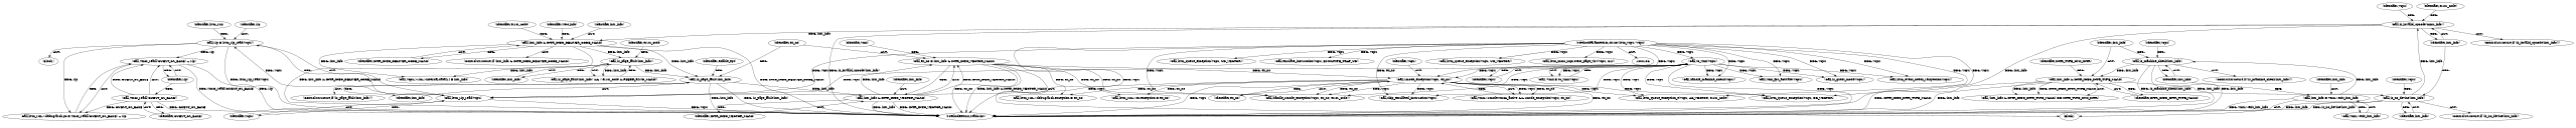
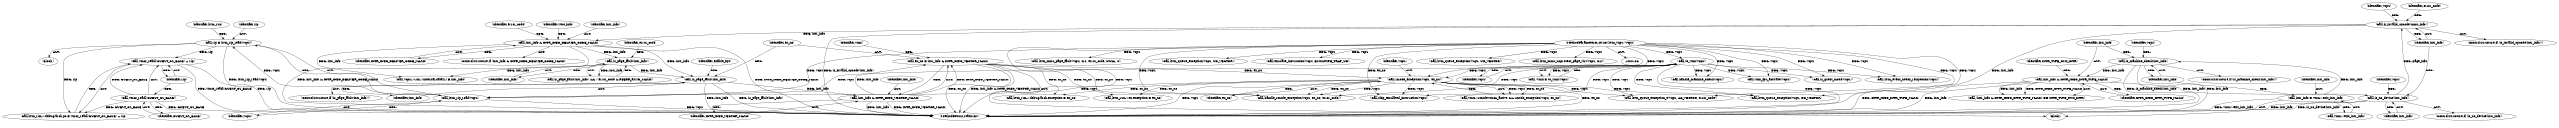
  digraph {
    n1 [label="(Call,vmcs_readl(GUEST_CS_BASE) + rip)"]
    n2 [label="(MethodReturn,static int)"]
    n3 [label="(Identifier,rip)"]
    n4 [label="(Call,kvm_run->debug.arch.pc = vmcs_readl(GUEST_CS_BASE) + rip)"]
    n5 [label="(Call,vmcs_readl(GUEST_CS_BASE))"]
    n6 [label="(Identifier,GUEST_CS_BASE)"]
    n7 [label="(Call,rip = kvm_rip_read(vcpu))"]
    n8 [label="(Call,kvm_rip_read(vcpu))"]
    n9 [label="(Block,)"]
    n10 [label="(Identifier,vcpu)"]
    n11 [label="(Call,rmode_exception(vcpu, ex_no))"]
    n12 [label="(Call,handle_rmode_exception(vcpu, ex_no, error_code))"]
    n13 [label="(Call,kvm_run->debug.arch.exception = ex_no)"]
    n14 [label="(Identifier,ex_no)"]
    n15 [label="(Call,vmx->rmode.vm86_active && rmode_exception(vcpu, ex_no))"]
    n16 [label="(Call,kvm_queue_exception_e(vcpu, AC_VECTOR, error_code))"]
    n17 [label="(Call,kvm_run->ex.exception = ex_no)"]
    n18 [label="(Call,kvm_queue_exception(vcpu, DB_VECTOR))"]
    n19 [label="(Call,skip_emulated_instruction(vcpu))"]
    n20 [label="(Call,to_vmx(vcpu))"]
    n21 [label="(Call,is_guest_mode(vcpu))"]
    n22 [label="(Call,*vmx = to_vmx(vcpu))"]
    n23 [label="(Call,kvm_event_needs_reinjection(vcpu))"]
    n24 [label="(Identifier,vcpu)"]
    n25 [label="(Call,handle_machine_check(vcpu))"]
    n26 [label="(Call,vmx_fpu_activate(vcpu))"]
    n27 [label="(MethodParameterIn,struct kvm_vcpu *vcpu)"]
+   n28 [label="(Call,kvm_mmu_page_fault(vcpu, cr2, error_code, NULL, 0))"]
    n29 [label="(Call,kvm_queue_exception(vcpu, UD_VECTOR))"]
    n30 [label="(Call,emulate_instruction(vcpu, EMULTYPE_TRAP_UD))"]
    n31 [label="(Call,kvm_queue_exception(vcpu, UD_VECTOR))"]
    n32 [label="(Call,kvm_mmu_unprotect_page_virt(vcpu, cr2))"]
    1000106
    n34 [label="(Call,ex_no = intr_info & INTR_INFO_VECTOR_MASK)"]
    n35 [label="(Call,intr_info & INTR_INFO_VECTOR_MASK)"]
    n36 [label="(Block,)"]
    n37 [label="(Identifier,INTR_INFO_VECTOR_MASK)"]
    n38 [label="(Call,is_page_fault(intr_info))"]
    n39 [label="(ControlStructure,if (is_page_fault(intr_info)))"]
    n40 [label="(Identifier,intr_info)"]
    n41 [label="(Call,is_page_fault(intr_info))"]
    n42 [label="(Identifier,intr_info)"]
    n43 [label="(Call,is_page_fault(intr_info) && !(error_code & PFERR_RSVD_MASK))"]
    n44 [label="(Call,vcpu->run->internal.data[1] = intr_info)"]
    n45 [label="(Call,intr_info & INTR_INFO_DELIVER_CODE_MASK)"]
    n46 [label="(ControlStructure,if (intr_info & INTR_INFO_DELIVER_CODE_MASK))"]
    n47 [label="(Identifier,INTR_INFO_DELIVER_CODE_MASK)"]
    n48 [label="(Call,is_invalid_opcode(mmu_info))"]
    n49 [label="(ControlStructure,if (is_invalid_opcode(intr_info)))"]
    n50 [label="(Identifier,intr_info)"]
    n51 [label="(Call,is_no_device(intr_info))"]
    n52 [label="(Identifier,intr_info)"]
    n53 [label="(ControlStructure,if (is_no_device(intr_info)))"]
    n54 [label="(Call,intr_info & INTR_INFO_INTR_TYPE_MASK)"]
    n55 [label="(Identifier,INTR_INFO_INTR_TYPE_MASK)"]
    n56 [label="(Call,(intr_info & INTR_INFO_INTR_TYPE_MASK) == INTR_TYPE_NMI_INTR)"]
    n57 [label="(Call,is_machine_check(intr_info))"]
    n58 [label="(Identifier,intr_info)"]
    n59 [label="(ControlStructure,if (is_machine_check(intr_info)))"]
    n60 [label="(Call,intr_info = vmx->exit_intr_info)"]
    n61 [label="(Call,vmx->exit_intr_info)"]
    n62 [label="(Identifier,vcpu)"]
    n63 [label="(Identifier,error_code)"]
    n64 [label="(Identifier,vmx)"]
    n65 [label="(Identifier,intr_info)"]
    n66 [label="(Identifier,vcpu)"]
    n67 [label="(Identifier,vcpu)"]
    n68 [label="(Identifier,kvm_run)"]
    n69 [label="(Identifier,intr_info)"]
    n70 [label="(Identifier,enable_ept)"]
    n71 [label="(Identifier,vcpu)"]
    n72 [label="(Identifier,intr_info)"]
    n73 [label="(Identifier,rip)"]
    n74 [label="(Identifier,ex_no)"]
    n75 [label="(Identifier,INTR_TYPE_NMI_INTR)"]
    n76 [label="(Identifier,error_code)"]
    n77 [label="(Identifier,vect_info)"]
    n78 [label="(Identifier,intr_info)"]
    n79 [label="(Identifier,error_code)"]
    n1 -> n2 [label="DDG: rip"]
    n1 -> n2 [label="DDG: vmcs_readl(GUEST_CS_BASE)"]
    n1 -> n3 [label="CFG: "]
    n1 -> n4 [label="AST: "]
    n3 -> n1 [label="AST: "]
    n3 -> n5 [label="CFG: "]
    n4 -> n1 [label="CFG: "]
    n5 -> n1 [label="AST: "]
    n5 -> n1 [label="DDG: GUEST_CS_BASE"]
    n5 -> n2 [label="DDG: GUEST_CS_BASE"]
    n5 -> n4 [label="DDG: GUEST_CS_BASE"]
    n5 -> n6 [label="CFG: "]
    n6 -> n5 [label="AST: "]
    n7 -> n1 [label="DDG: rip"]
    n7 -> n2 [label="DDG: kvm_rip_read(vcpu)"]
    n7 -> n4 [label="DDG: rip"]
    n7 -> n8 [label="CFG: "]
    n7 -> n9 [label="AST: "]
    n8 -> n2 [label="DDG: vcpu"]
    n8 -> n7 [label="AST: "]
    n8 -> n7 [label="DDG: vcpu"]
    n8 -> n10 [label="CFG: "]
    n10 -> n8 [label="AST: "]
    n11 -> n2 [label="DDG: ex_no"]
    n11 -> n2 [label="DDG: vcpu"]
    n11 -> n8 [label="DDG: vcpu"]
    n11 -> n12 [label="DDG: vcpu"]
    n11 -> n12 [label="DDG: ex_no"]
    n11 -> n13 [label="DDG: ex_no"]
    n11 -> n14 [label="CFG: "]
    n11 -> n15 [label="AST: "]
    n11 -> n15 [label="DDG: vcpu"]
    n11 -> n15 [label="DDG: ex_no"]
    n11 -> n16 [label="DDG: vcpu"]
    n11 -> n17 [label="DDG: ex_no"]
    n11 -> n18 [label="DDG: vcpu"]
    n11 -> n19 [label="DDG: vcpu"]
    n14 -> n11 [label="AST: "]
    n15 -> n11 [label="CFG: "]
    n20 -> n2 [label="DDG: vcpu"]
    n20 -> n8 [label="DDG: vcpu"]
    n20 -> n11 [label="DDG: vcpu"]
    n20 -> n12 [label="DDG: vcpu"]
    n20 -> n16 [label="DDG: vcpu"]
    n20 -> n18 [label="DDG: vcpu"]
    n20 -> n19 [label="DDG: vcpu"]
    n20 -> n21 [label="DDG: vcpu"]
    n20 -> n22 [label="AST: "]
    n20 -> n22 [label="DDG: vcpu"]
    n20 -> n23 [label="DDG: vcpu"]
    n20 -> n24 [label="CFG: "]
    n20 -> n25 [label="DDG: vcpu"]
    n20 -> n26 [label="DDG: vcpu"]
    n22 -> n20 [label="CFG: "]
    n24 -> n20 [label="AST: "]
    n27 -> n2 [label="DDG: vcpu"]
    n27 -> n8 [label="DDG: vcpu"]
    n27 -> n11 [label="DDG: vcpu"]
    n27 -> n12 [label="DDG: vcpu"]
    n27 -> n16 [label="DDG: vcpu"]
    n27 -> n18 [label="DDG: vcpu"]
    n27 -> n19 [label="DDG: ex_no"]
    n27 -> n20 [label="DDG: vcpu"]
    n27 -> n21 [label="DDG: vcpu"]
    n27 -> n23 [label="DDG: vcpu"]
    n27 -> n25 [label="DDG: vcpu"]
    n27 -> n26 [label="DDG: vcpu"]
+   n27 -> n28 [label="DDG: vcpu"]
    n27 -> n29 [label="DDG: vcpu"]
    n27 -> n30 [label="DDG: vcpu"]
    n27 -> n31 [label="DDG: vcpu"]
    n27 -> n32 [label="DDG: vcpu"]
    n27 -> 1000106 [label="AST: "]
    n34 -> n2 [label="DDG: ex_no"]
    n34 -> n2 [label="DDG: intr_info & INTR_INFO_VECTOR_MASK"]
    n34 -> n11 [label="DDG: ex_no"]
    n34 -> n12 [label="DDG: ex_no"]
    n34 -> n13 [label="DDG: ex_no"]
    n34 -> n17 [label="DDG: ex_no"]
    n34 -> n35 [label="CFG: "]
    n34 -> n36 [label="AST: "]
    n35 -> n2 [label="DDG: intr_info"]
    n35 -> n2 [label="DDG: INTR_INFO_VECTOR_MASK"]
    n35 -> n34 [label="AST: "]
    n35 -> n34 [label="DDG: intr_info"]
    n35 -> n34 [label="DDG: INTR_INFO_VECTOR_MASK"]
    n35 -> n37 [label="CFG: "]
    n37 -> n35 [label="AST: "]
    n38 -> n2 [label="DDG: intr_info"]
    n38 -> n2 [label="DDG: is_page_fault(intr_info)"]
    n38 -> n35 [label="DDG: intr_info"]
    n38 -> n39 [label="AST: "]
    n38 -> n40 [label="CFG: "]
    n40 -> n38 [label="AST: "]
    n41 -> n38 [label="DDG: intr_info"]
    n41 -> n42 [label="CFG: "]
    n41 -> n43 [label="AST: "]
    n41 -> n43 [label="DDG: intr_info"]
    n41 -> n44 [label="DDG: intr_info"]
    n42 -> n41 [label="AST: "]
    n43 -> n41 [label="CFG: "]
    n45 -> n2 [label="DDG: intr_info & INTR_INFO_DELIVER_CODE_MASK"]
    n45 -> n2 [label="DDG: INTR_INFO_DELIVER_CODE_MASK"]
    n45 -> n38 [label="DDG: intr_info"]
    n45 -> n41 [label="DDG: intr_info"]
    n45 -> n44 [label="DDG: intr_info"]
    n45 -> n46 [label="AST: "]
    n45 -> n47 [label="CFG: "]
    n47 -> n45 [label="AST: "]
    n48 -> n2 [label="DDG: intr_info"]
    n48 -> n2 [label="DDG: is_invalid_opcode(intr_info)"]
    n48 -> n45 [label="DDG: intr_info"]
    n48 -> n49 [label="AST: "]
    n48 -> n50 [label="CFG: "]
    n50 -> n48 [label="AST: "]
    n50 -> n51 [label="CFG: "]
    n51 -> n2 [label="DDG: is_no_device(intr_info)"]
    n51 -> n2 [label="DDG: intr_info"]
-   n51 -> n48 [label="DDG: intr_info"]
+   n51 -> n48 [label="DDG: page_info"]
    n51 -> n52 [label="CFG: "]
    n51 -> n53 [label="AST: "]
    n52 -> n51 [label="AST: "]
    n54 -> n2 [label="DDG: INTR_INFO_INTR_TYPE_MASK"]
    n54 -> n2 [label="DDG: intr_info"]
    n54 -> n51 [label="DDG: intr_info"]
    n54 -> n55 [label="CFG: "]
    n54 -> n56 [label="AST: "]
    n54 -> n56 [label="DDG: intr_info"]
    n54 -> n56 [label="DDG: INTR_INFO_INTR_TYPE_MASK"]
    n55 -> n54 [label="AST: "]
    n57 -> n2 [label="DDG: is_machine_check(intr_info)"]
    n57 -> n2 [label="DDG: intr_info"]
    n57 -> n54 [label="DDG: intr_info"]
    n57 -> n58 [label="CFG: "]
    n57 -> n59 [label="AST: "]
    n58 -> n57 [label="AST: "]
    n58 -> n60 [label="CFG: "]
    n60 -> n2 [label="DDG: vmx->exit_intr_info"]
    n60 -> n36 [label="AST: "]
    n60 -> n57 [label="DDG: intr_info"]
    n60 -> n61 [label="CFG: "]
    n61 -> n60 [label="AST: "]
    n62 -> n48 [label="CFG: "]
    n63 -> n48 [label="CFG: "]
    n64 -> n34 [label="CFG: "]
    n65 -> n60 [label="AST: "]
    n66 -> n11 [label="AST: "]
    n67 -> n57 [label="CFG: "]
    n68 -> n7 [label="CFG: "]
    n69 -> n35 [label="AST: "]
    n70 -> n38 [label="CFG: "]
    n71 -> n51 [label="CFG: "]
    n72 -> n54 [label="AST: "]
    n72 -> n57 [label="CFG: "]
    n73 -> n7 [label="AST: "]
    n74 -> n34 [label="AST: "]
    n74 -> n38 [label="CFG: "]
    n75 -> n54 [label="CFG: "]
    n76 -> n45 [label="CFG: "]
    n77 -> n45 [label="CFG: "]
    n78 -> n45 [label="AST: "]
    n79 -> n41 [label="CFG: "]
  }
